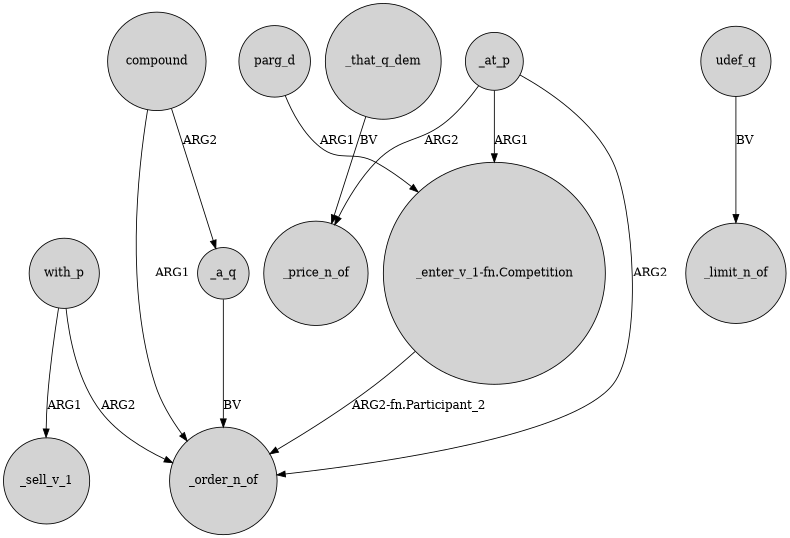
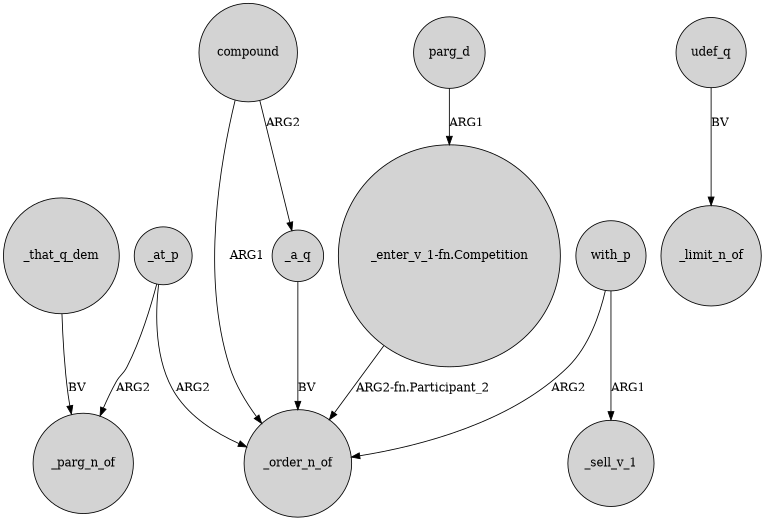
  digraph {
    node [shape=circle style=filled]
    _that_q_dem
-   _price_n_of
+   _price_n_of [label=_parg_n_of]
    with_p
    _sell_v_1
    _order_n_of
    compound
    _a_q
    parg_d
    "_enter_v_1-fn.Competition"
    _at_p
    udef_q
    _limit_n_of
    _that_q_dem -> _price_n_of [label=BV]
    with_p -> _sell_v_1 [label=ARG1]
    with_p -> _order_n_of [label=ARG2]
    compound -> _order_n_of [label=ARG1]
    compound -> _a_q [label=ARG2]
    _a_q -> _order_n_of [label=BV]
    parg_d -> "_enter_v_1-fn.Competition" [label=ARG1]
    "_enter_v_1-fn.Competition" -> _order_n_of [label="ARG2-fn.Participant_2"]
    _at_p -> _price_n_of [label=ARG2]
    _at_p -> _order_n_of [label=ARG2]
-   _at_p -> "_enter_v_1-fn.Competition" [label=ARG1]
    udef_q -> _limit_n_of [label=BV]
  }
